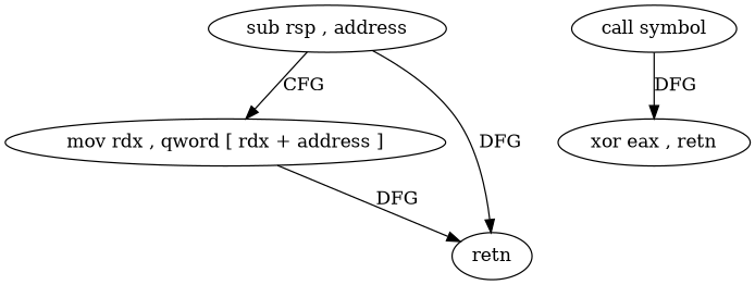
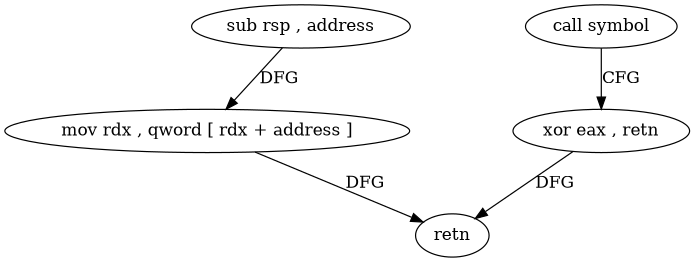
  digraph {
    n1 [label="sub rsp , address"]
    n2 [label="mov rdx , qword [ rdx + address ]"]
    n3 [label=retn]
    n4 [label="call symbol"]
    n5 [label="xor eax , retn"]
-   n1 -> n2 [label=CFG]
+   n1 -> n2 [label=DFG]
    n2 -> n3 [label=DFG]
-   n4 -> n5 [label=DFG]
-   n1 -> n3 [label=DFG]
+   n4 -> n5 [label=CFG]
+   n5 -> n3 [label=DFG]
  }
